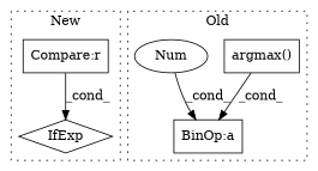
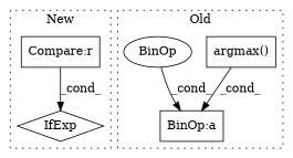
  digraph {
    node [shape=box]
    n1 [a=51 l="4,6" label=IfExp s="2135,2162" shape=diamond]
    n2 [a=40 l=23 label="Compare:r" s=2139]
    n3 [a=75 l="13,8" label="argmax()" s="3054,3077"]
    n4 [a=82 l=3 label="BinOp:a" s=3085]
-   n5 [a=76 l=1 label=Num s=3088 shape=ellipse]
+   n5 [a=76 l=1 label=BinOp s=3088 shape=ellipse]
    subgraph cluster_1 {
      label=New
      style=dotted
      n1
      n2
    }
    subgraph cluster_2 {
      label=Old
      style=dotted
      n3
      n4
      n5
    }
    n2 -> n1 [label=_cond_]
    n3 -> n4 [label=_cond_]
    n5 -> n4 [label=_cond_]
  }
